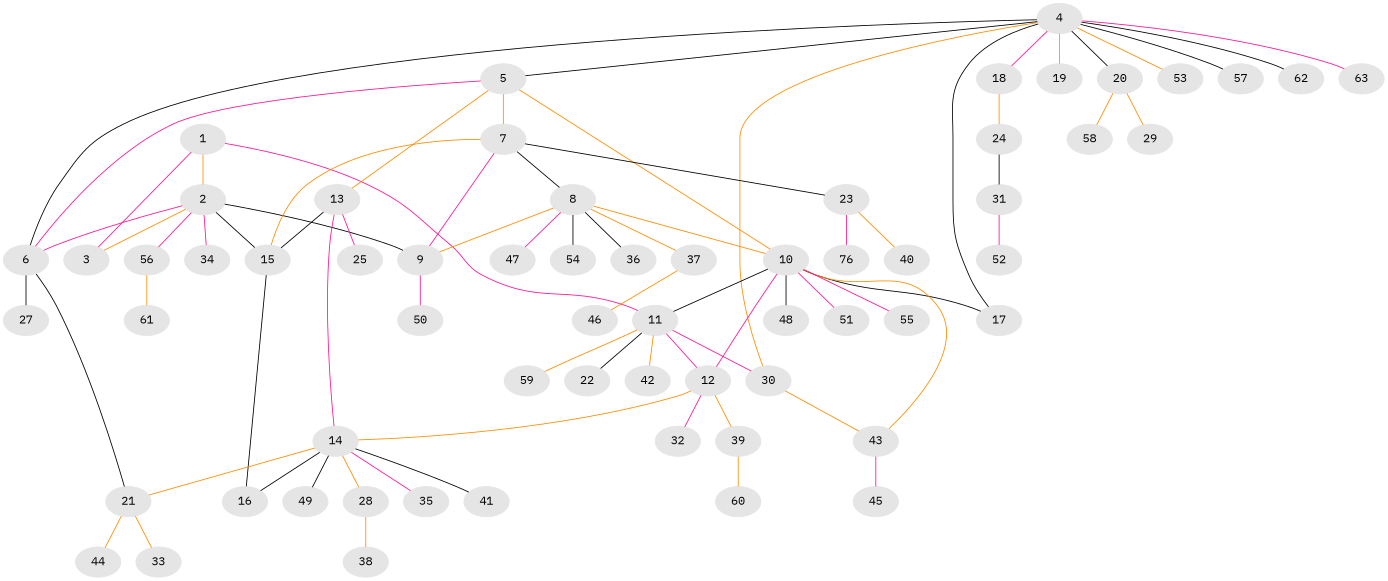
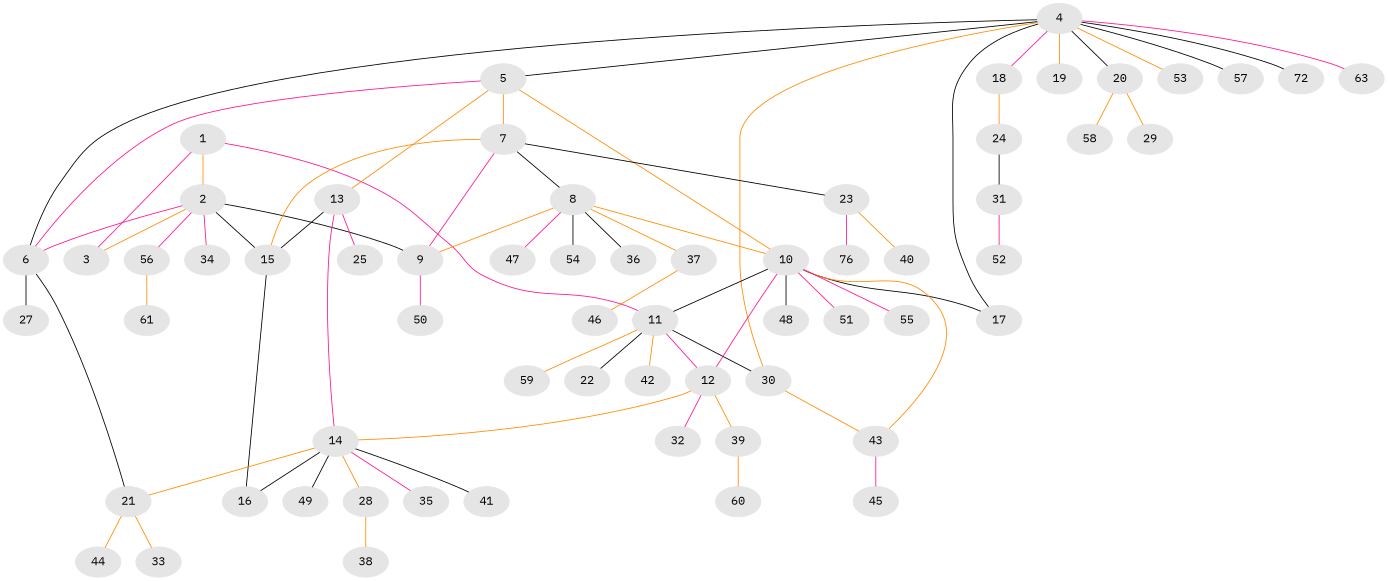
  graph {
    fontname="IBM Plex Mono"
    node [color=gray90 fontname="IBM Plex Mono" style=filled]
    edge [color=darkorange fontname="IBM Plex Mono"]
    1
    2
    3
    11
    6
    9
    15
    34
    56
    30
    12
    22
    42
    59
    21
    27
    50
    16
    61
    4
    5
    17
    18
    19
    20
    53
    57
-   62
+   62 [label=72]
    63
    7
    10
    13
    24
    29
    58
    43
    8
    23
    48
    51
    55
    14
    25
    33
    44
    36
    37
    47
    54
    n50 [label=76]
    40
    46
    32
    39
    45
    28
    35
    41
    49
    60
    38
    31
    52
    1 -- 2
    1 -- 3 [color=deeppink]
    1 -- 11 [color=deeppink]
    2 -- 3
    2 -- 6 [color=deeppink]
    2 -- 9 [color=black]
    2 -- 15 [color=black]
    2 -- 34 [color=deeppink]
    2 -- 56 [color=deeppink]
-   11 -- 30 [color=deeppink]
+   11 -- 30 [color=black]
    11 -- 12 [color=deeppink]
    11 -- 22 [color=black]
    11 -- 42
    11 -- 59
    6 -- 21 [color=black]
    6 -- 27 [color=black]
    9 -- 50 [color=deeppink]
    15 -- 16 [color=black]
    56 -- 61
    30 -- 43
    12 -- 14
    12 -- 32 [color=deeppink]
    12 -- 39
    21 -- 33
    21 -- 44
    4 -- 6 [color=black]
    4 -- 30
    4 -- 5 [color=black]
    4 -- 17 [color=black]
    4 -- 18 [color=deeppink]
    4 -- 19
    4 -- 20 [color=black]
    4 -- 53
    4 -- 57 [color=black]
    4 -- 62 [color=black]
    4 -- 63 [color=deeppink]
    5 -- 6 [color=deeppink]
    5 -- 7
    5 -- 10
    5 -- 13
    18 -- 24
    20 -- 29
    20 -- 58
    7 -- 9 [color=deeppink]
    7 -- 15
    7 -- 8 [color=black]
    7 -- 23 [color=black]
    10 -- 11 [color=black]
    10 -- 12 [color=deeppink]
    10 -- 17 [color=black]
    10 -- 43
    10 -- 48 [color=black]
    10 -- 51 [color=deeppink]
    10 -- 55 [color=deeppink]
    13 -- 15 [color=black]
    13 -- 14 [color=deeppink]
    13 -- 25 [color=deeppink]
    24 -- 31 [color=black]
    43 -- 45 [color=deeppink]
    8 -- 9
    8 -- 10
    8 -- 36 [color=black]
    8 -- 37
    8 -- 47 [color=deeppink]
    8 -- 54 [color=black]
    23 -- n50 [color=deeppink]
    23 -- 40
    14 -- 21
    14 -- 16 [color=black]
    14 -- 28
    14 -- 35 [color=deeppink]
    14 -- 41 [color=black]
    14 -- 49 [color=black]
    37 -- 46
    39 -- 60
    28 -- 38
    31 -- 52 [color=deeppink]
  }
